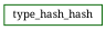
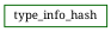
  digraph {
    rankdir=LR
    fontname="Noto Serif"
-   n1 [color=darkgreen fillcolor=white fontname="Noto Serif" fontsize=10 height=0.2 label=type_hash_hash shape=record style=filled width=0.4]
+   n1 [color=darkgreen fillcolor=white fontname="Noto Serif" fontsize=10 height=0.2 label=type_info_hash shape=record style=filled width=0.4]
  }
